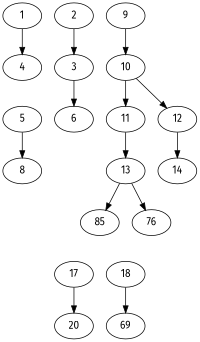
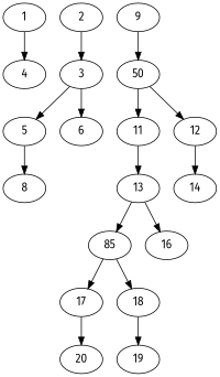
  digraph {
    fontname="Fira Sans"
    node [alpha=0.06 fontname="Fira Sans"]
    edge [fontname="Fira Sans"]
    1 [expect_size=23446528]
    4 [expect_size=19345408]
    2 [alpha=0.09 expect_size=17507328]
    3 [alpha=0.05 expect_size=12990464]
    5 [alpha=0.16 expect_size=34944000]
    6 [alpha=0.12 expect_size=34006016]
    8 [alpha=0.03 expect_size=21933056]
    9 [alpha=0.13 expect_size=26211328]
-   10 [alpha=0.08 expect_size=22522880]
+   10 [alpha=0.08 expect_size=22522880 label=50]
    11 [alpha=0.08 expect_size=15462400]
    12 [alpha=0.19 expect_size=30129152]
    13 [alpha=0.09 expect_size=51517440]
    14 [alpha=0.05 expect_size=16570368]
    n14 [alpha=0.11 expect_size=30417920 label=85]
-   16 [alpha=0.02 expect_size=21516288 label=76]
+   16 [alpha=0.02 expect_size=21516288]
    17 [alpha=0.16 expect_size=49435648]
    18 [alpha=0.04 expect_size=18287616]
    20 [alpha=0.03 expect_size=8710144]
-   19 [alpha=0.18 expect_size=24985600 label=69]
+   19 [alpha=0.18 expect_size=24985600]
    1 -> 4
    2 -> 3
+   3 -> 5
    3 -> 6
    5 -> 8
    9 -> 10
    10 -> 11
    10 -> 12
    11 -> 13
    12 -> 14
    13 -> n14
    13 -> 16
+   n14 -> 17
+   n14 -> 18
    17 -> 20
    18 -> 19
  }
